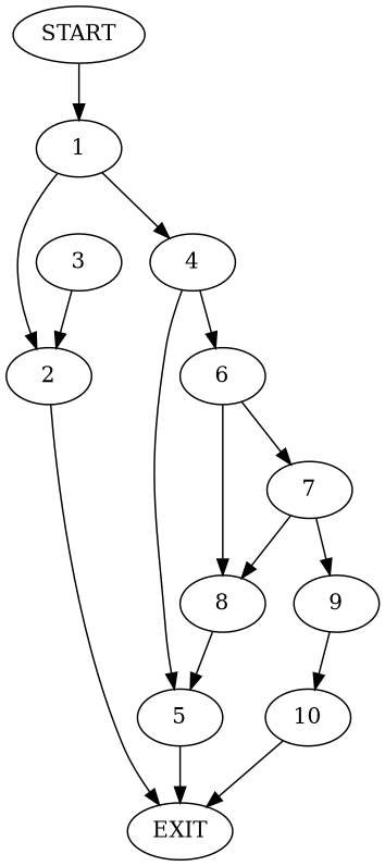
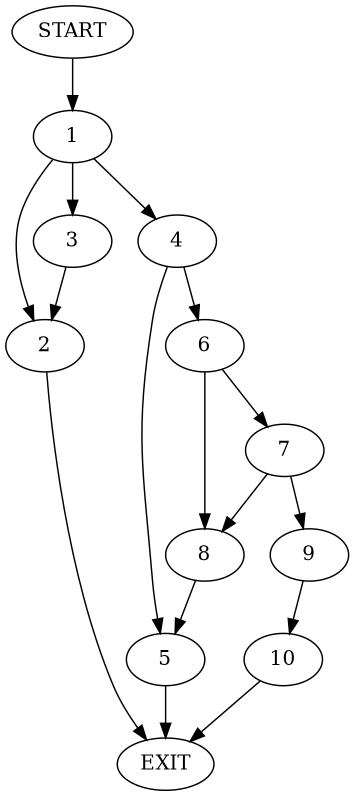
  digraph {
    n1 [label=START]
    1
    2
    3
    4
    n6 [label=EXIT]
    5
    6
    7
    8
    9
    10
    n1 -> 1
    1 -> 2
+   1 -> 3
    1 -> 4
    2 -> n6
    3 -> 2
    4 -> 5
    4 -> 6
    5 -> n6
    6 -> 7
    6 -> 8
    7 -> 8
    7 -> 9
    8 -> 5
    9 -> 10
    10 -> n6
  }
